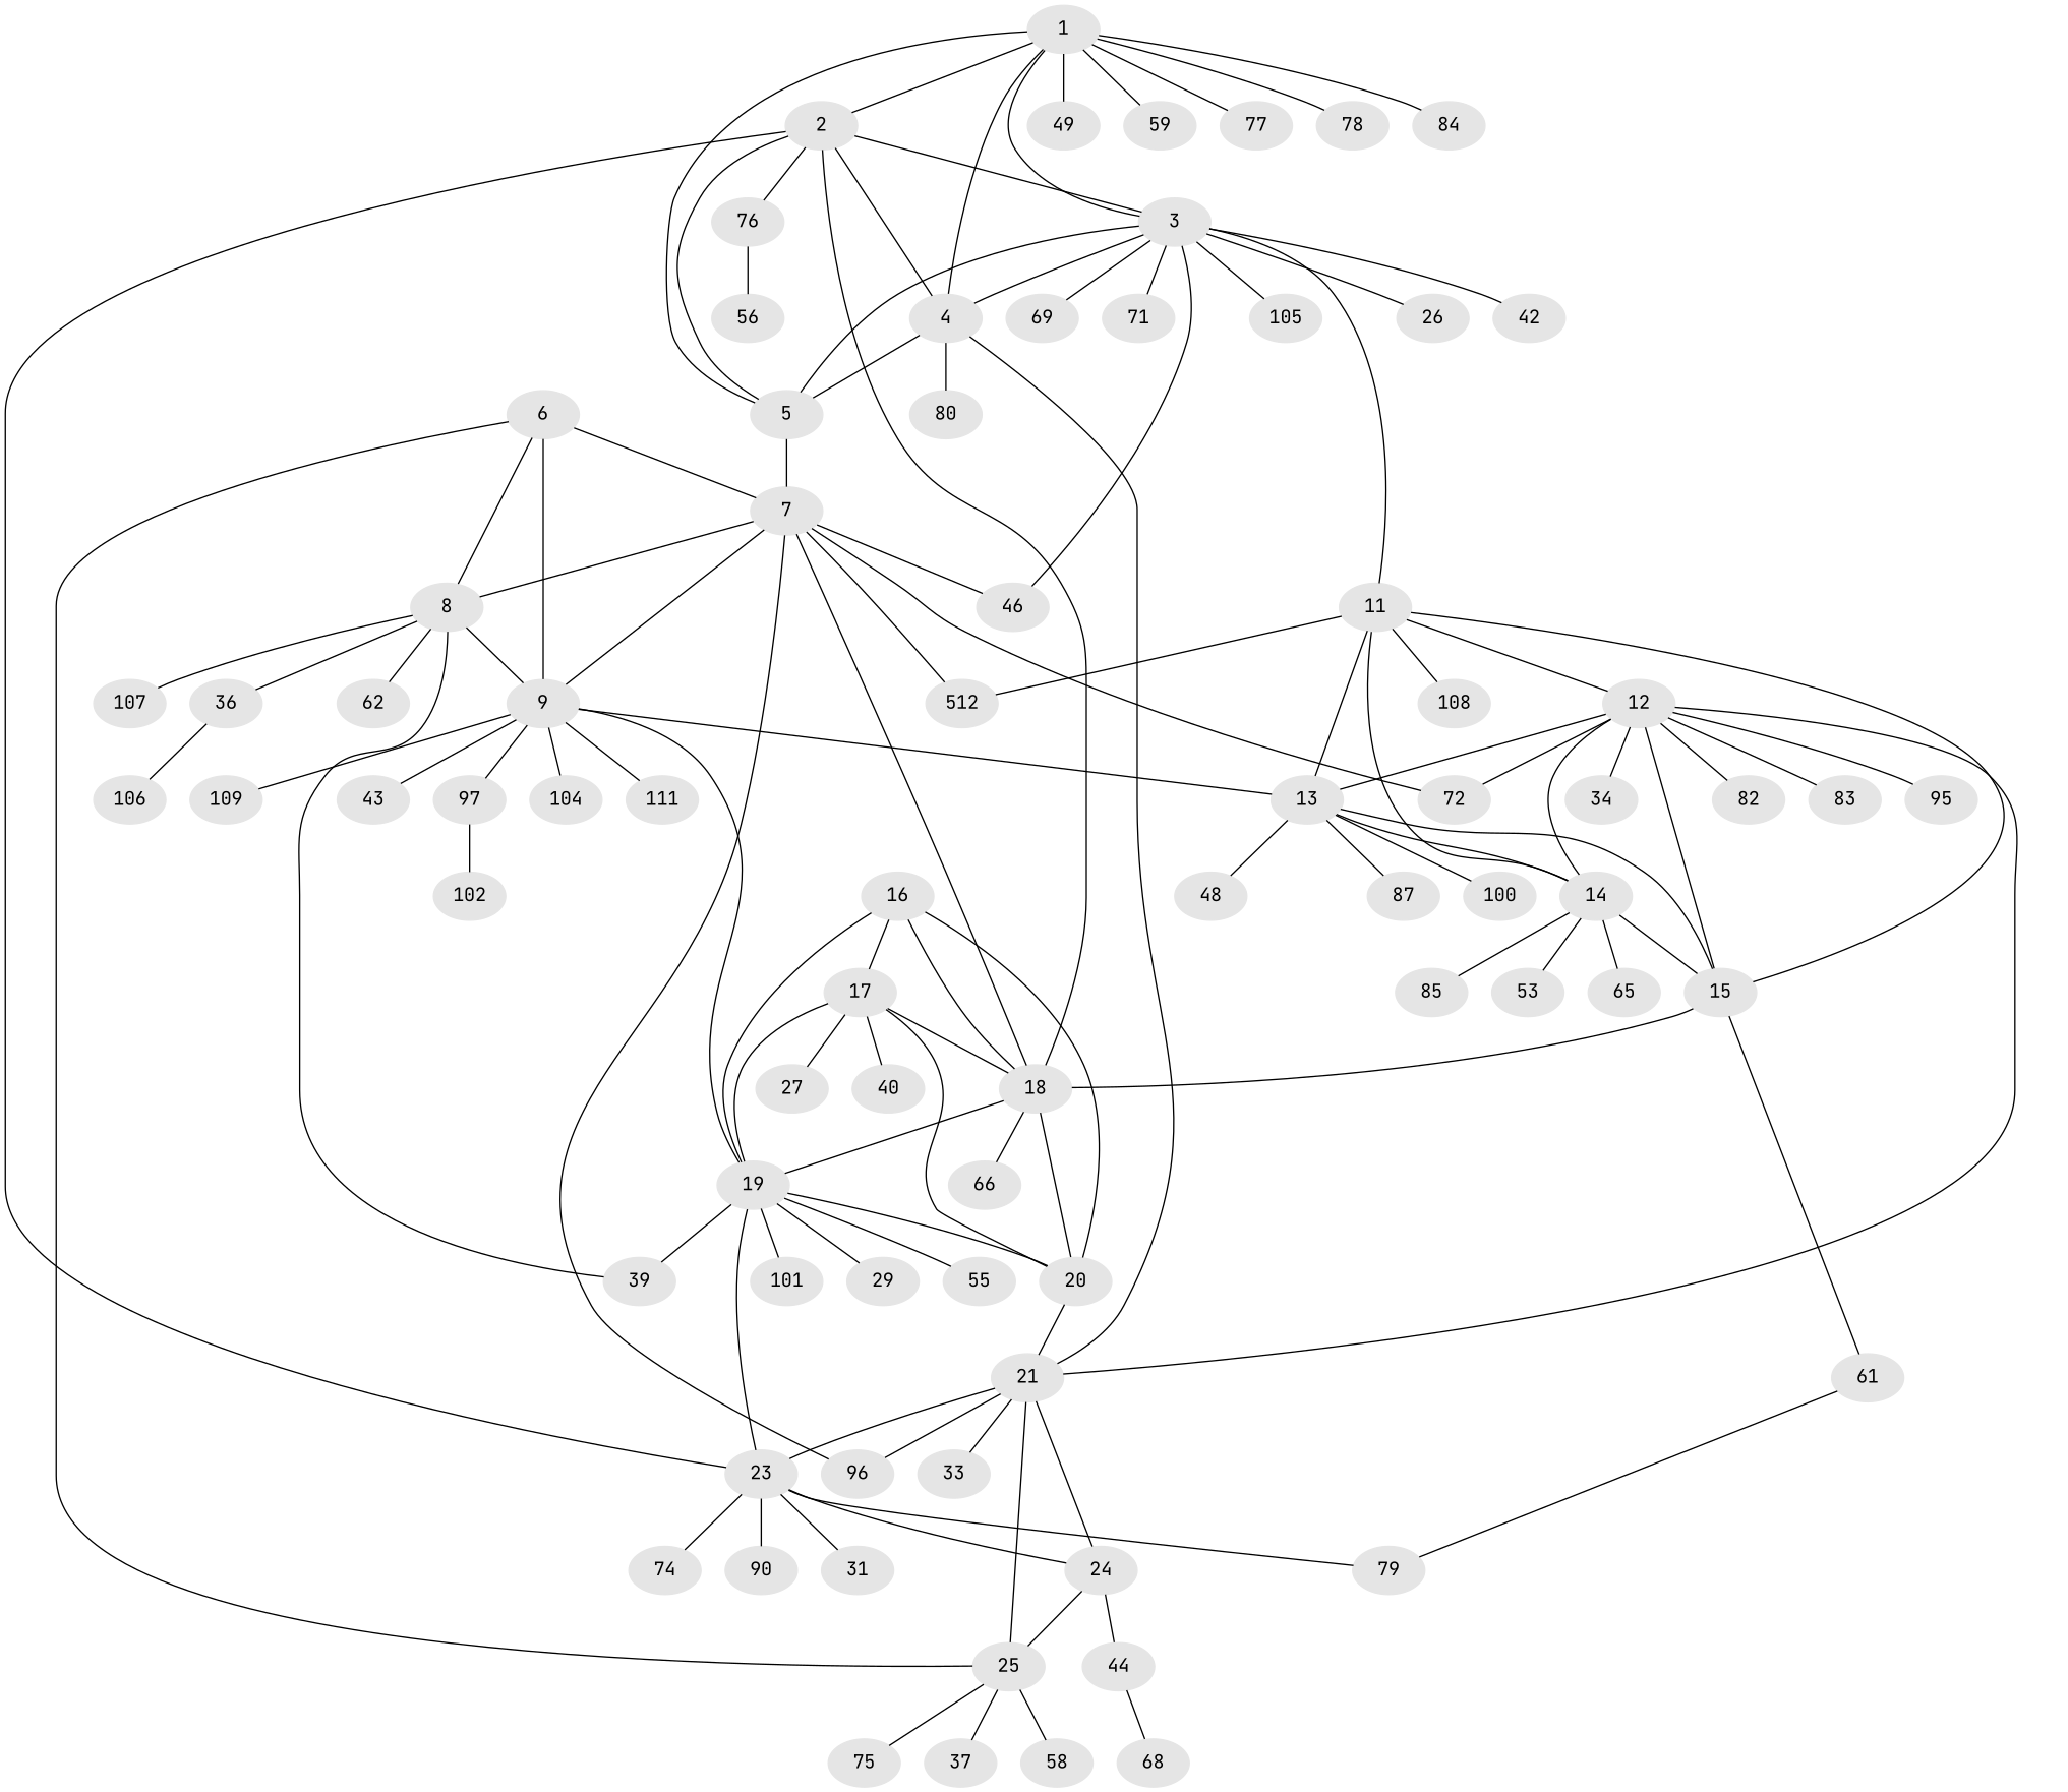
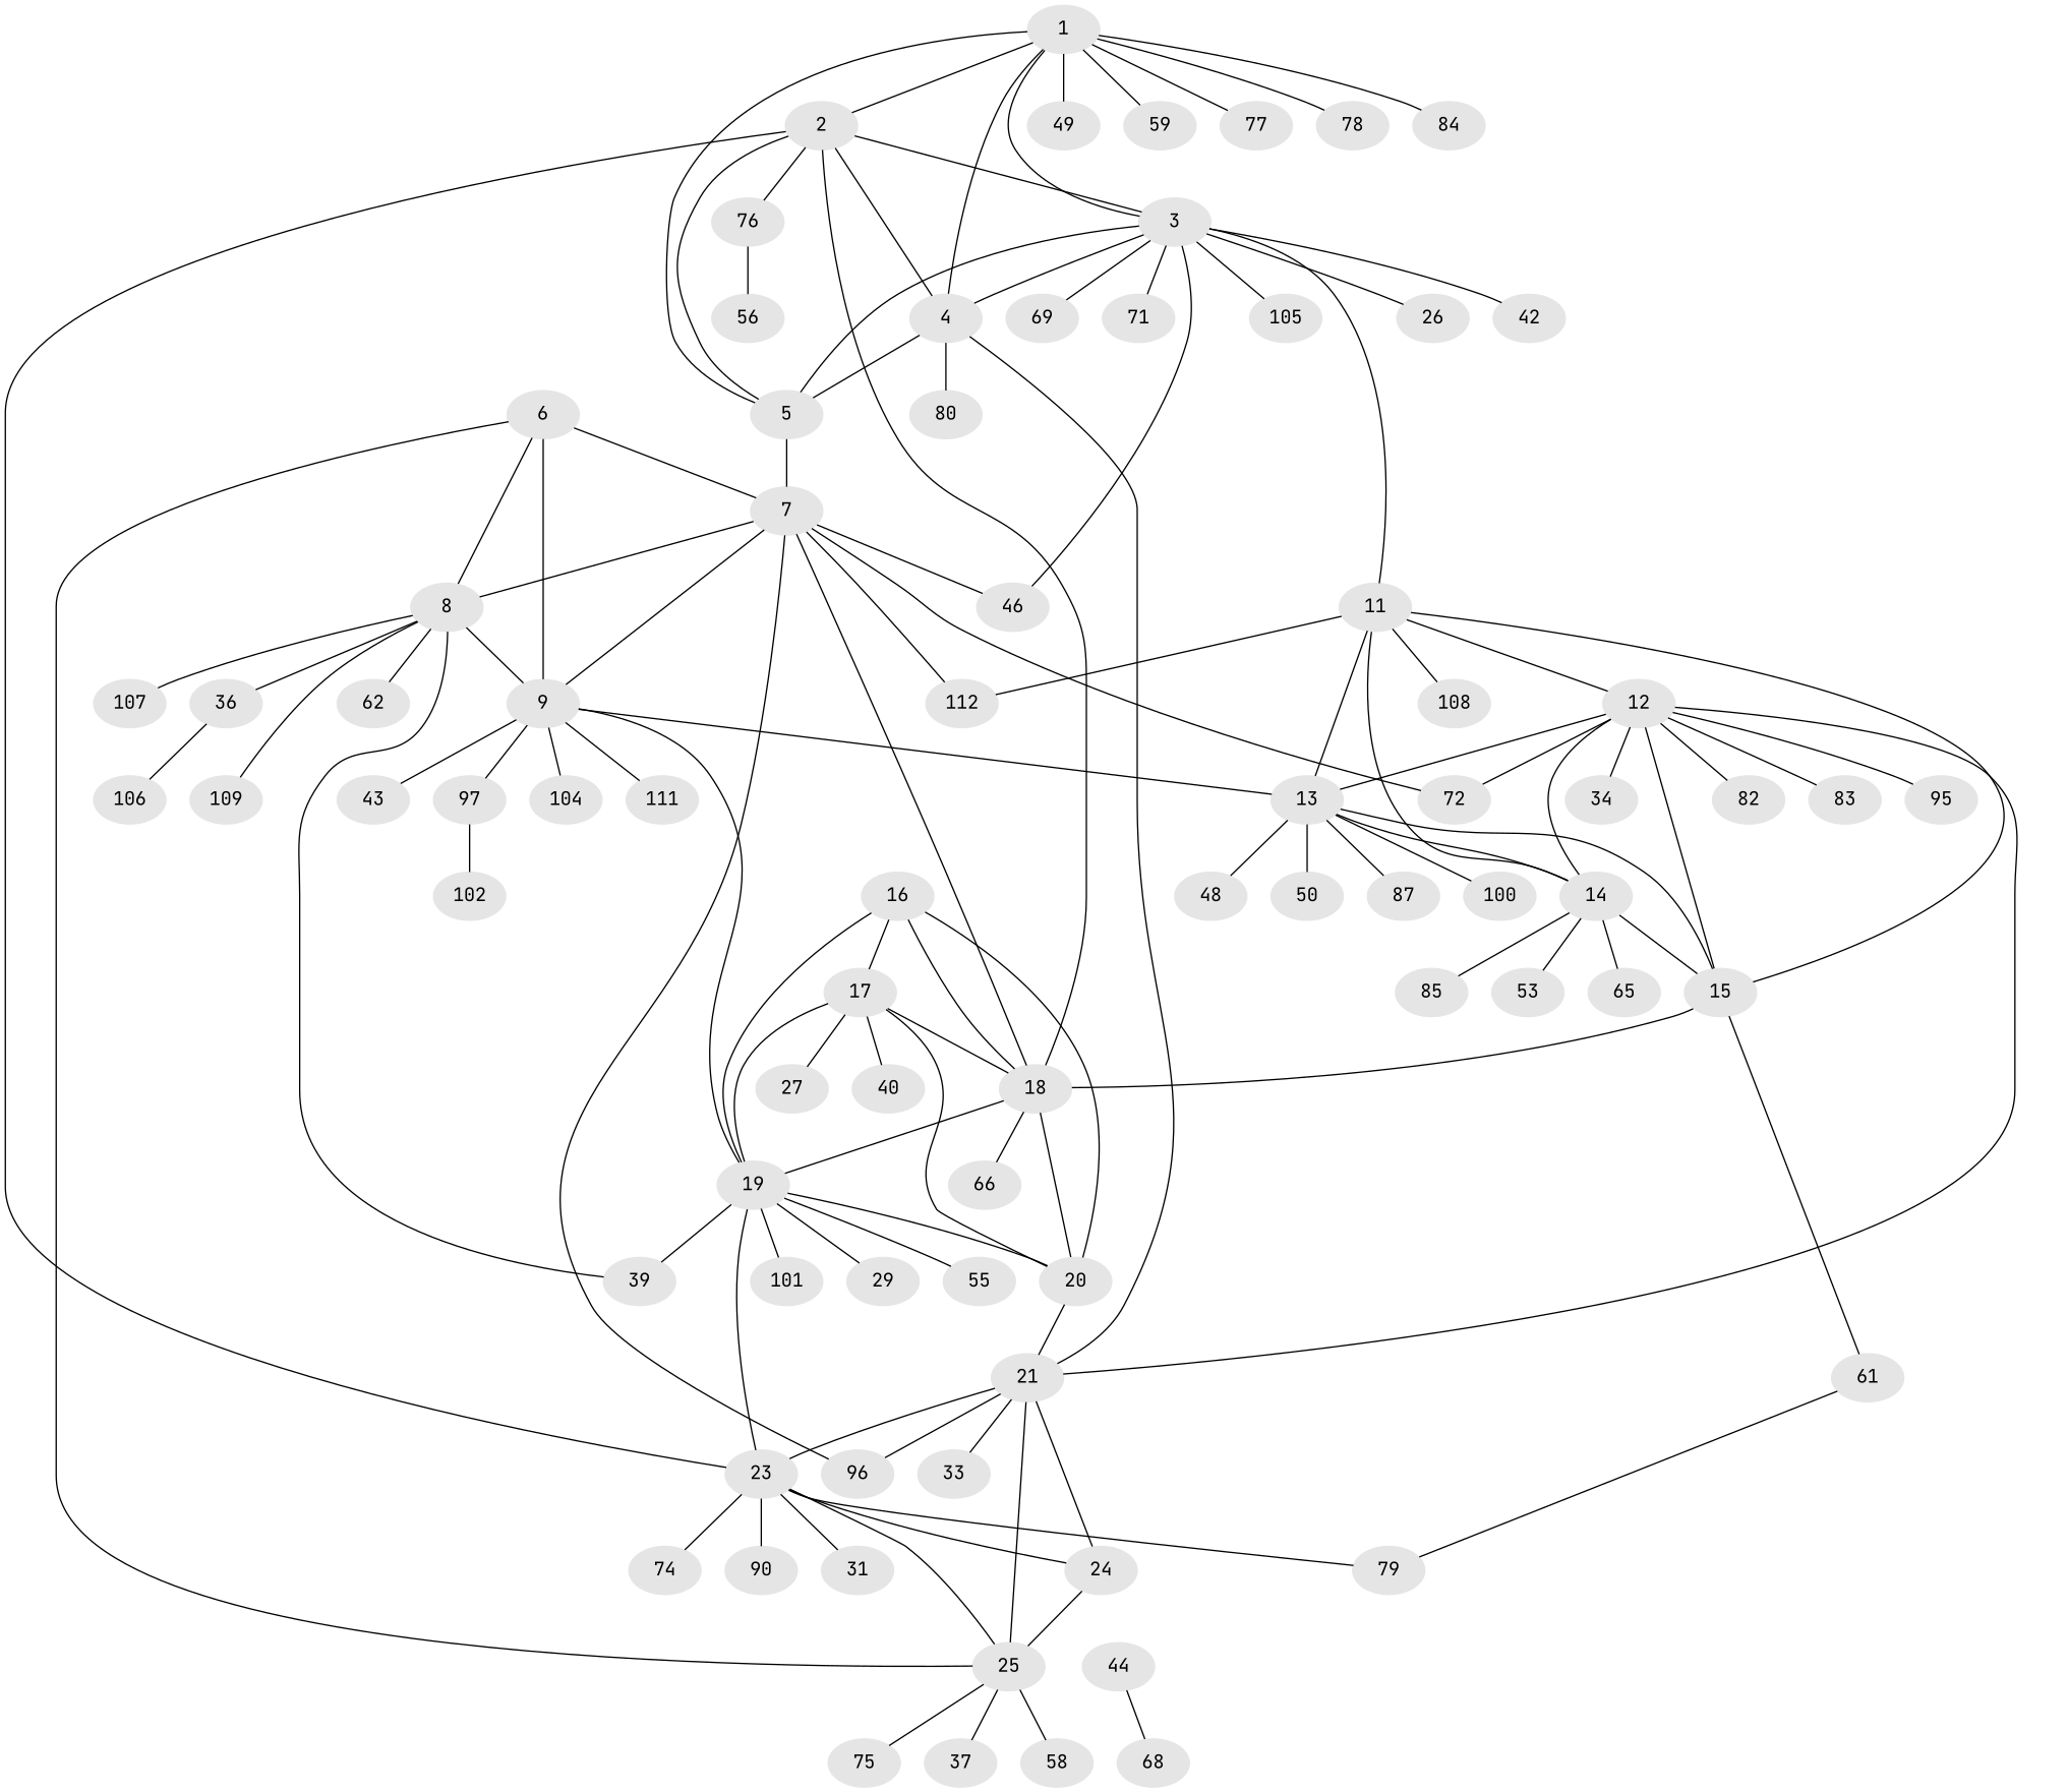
  graph {
    fontname="JetBrains Mono"
    node [color=gray90 fontname="JetBrains Mono" style=filled]
    edge [fontname="JetBrains Mono"]
    1 [super="+57"]
    2 [super="+91"]
    3 [super="+38"]
    4 [super="+52"]
    5
    49
    59
    77
    78 [super="+103"]
    84
    18 [super="+28"]
    23 [super="+51"]
    76
    11 [super="+92"]
    26
    42
    46
    69
    71
    105
    21 [super="+22"]
    80
    7 [super="+86"]
    19 [super="+63"]
    20 [super="+60"]
    66
    25 [super="+41"]
    24 [super="+32"]
    31 [super="+89"]
    74
    79
    90
    56
-   112 [label=512]
+   112
    13 [super="+73"]
    12 [super="+110"]
    14 [super="+64"]
    15 [super="+30"]
    108
    96
    33 [super="+47"]
    8 [super="+54"]
    9 [super="+10"]
    72
    6 [super="+70"]
    36
    39 [super="+81"]
    62 [super="+98"]
    107
    43
    97
    104
    109
    111
    37 [super="+45"]
    58
    75 [super="+94"]
    106
    48
+   50
    87
    100
    29
    55
    101
    102
    34
    82
    83
    95
    53
    65
    85
    61 [super="+99"]
    17 [super="+67"]
    27 [super="+35"]
    40
    16
    44
    68 [super="+88"]
    1 -- 2
    1 -- 3
    1 -- 4
    1 -- 5
    1 -- 49
    1 -- 59
    1 -- 77
    1 -- 78
    1 -- 84
    2 -- 3
    2 -- 4
    2 -- 5
    2 -- 18
    2 -- 23
    2 -- 76
    3 -- 4
    3 -- 5
    3 -- 11 [weight=2]
    3 -- 26
    3 -- 42
    3 -- 46
    3 -- 69
    3 -- 71
    3 -- 105
    4 -- 5
    4 -- 21
    4 -- 80
    5 -- 7
    18 -- 19
    18 -- 20
    18 -- 66
+   23 -- 25
    23 -- 24
    23 -- 31
    23 -- 74
    23 -- 79
    23 -- 90
    76 -- 56
    11 -- 112
    11 -- 13
    11 -- 12
    11 -- 14
    11 -- 15
    11 -- 108
    21 -- 23 [weight=2]
    21 -- 25 [weight=2]
    21 -- 24 [weight=2]
    21 -- 96
    21 -- 33
    7 -- 18
    7 -- 46
    7 -- 112
    7 -- 96
    7 -- 8
    7 -- 9 [weight=2]
    7 -- 72
    19 -- 23
    19 -- 20
    19 -- 39
    19 -- 29
    19 -- 55
    19 -- 101
    20 -- 21
    25 -- 37
    25 -- 58
    25 -- 75
    24 -- 25
-   24 -- 44
    13 -- 14
    13 -- 15
    13 -- 48
+   13 -- 50
    13 -- 87
    13 -- 100
    12 -- 21
    12 -- 13
    12 -- 14
    12 -- 15
    12 -- 72
    12 -- 34
    12 -- 82
    12 -- 83
    12 -- 95
    14 -- 15
    14 -- 53
    14 -- 65
    14 -- 85
    15 -- 18
    15 -- 61
    8 -- 9 [weight=2]
    8 -- 36
    8 -- 39
    8 -- 62
    8 -- 107
    9 -- 19
    9 -- 13
    9 -- 43
    9 -- 97
    9 -- 104
-   9 -- 109
+   8 -- 109
    9 -- 111
    6 -- 7
    6 -- 25
    6 -- 8
    6 -- 9 [weight=2]
    36 -- 106
    97 -- 102
    61 -- 79
    17 -- 18
    17 -- 19
    17 -- 20
    17 -- 27
    17 -- 40
    16 -- 18
    16 -- 19
    16 -- 20
    16 -- 17
    44 -- 68
  }
